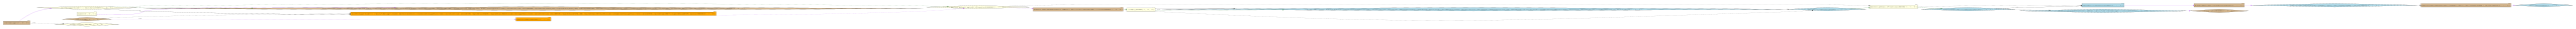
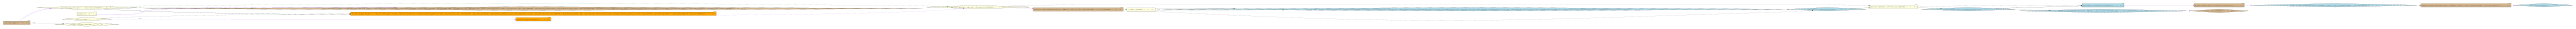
  digraph {
    fontname="Roboto Mono"
    rankdir=LR
    node [fillcolor=tan fontname="Roboto Mono" shape=diamond style=filled]
    edge [color=black fontname="Roboto Mono" style=dashed]
    n1 [fillcolor=lightyellow label="beanStore.getBean().map(null).ifPresent(null)@@@4@@@['1', '1', '0']"]
    n2 [fillcolor=lightyellow label="beanStore.getBean().ifPresent(null)@@@5@@@['1', '1', '0']" shape=folder]
    n3 [label="beanStore.beanCreateMethodFinder().addBean(,v.get()).find(\"createCallLogger\").run(null)@@@5@@@['1', '0', '0']" shape=folder]
    n4 [fillcolor=lightblue label="defaultClasses().get().ifPresent(null)@@@11@@@['1', '0', '0']"]
    n5 [fillcolor=lightblue label="resourceAs().ifPresent(null)@@@6@@@['0', '1', '0']" shape=folder]
    n6 [fillcolor=lightyellow label="v.isEmpty()@@@6@@@['1', '0', '0']" shape=folder]
    n7 [fillcolor=lightblue label="beanStore.beanCreateMethodFinder().addBean(,v.get()).find(\"createCallLogger\").run(null)@@@8@@@['0', '1', '0']"]
    n8 [label="beanStore.beanCreateMethodFinder().addBean(,v.get()).find(\"createCallLogger\").run(null)@@@9@@@['0', '1', '0']" shape=folder]
    n9 [fillcolor=lightblue label="return v.get()@@@10@@@['0', '1', '0']"]
    n10 [fillcolor=lightblue label="resourceAs().ifPresent(null)@@@9@@@['1', '0', '0']"]
    n11 [fillcolor=lightblue label="beanStore.beanCreateMethodFinder().addBean(,v.get()).find(\"createCallLogger\").run(null)@@@12@@@['1', '0', '0']"]
    n12 [label="defaultClasses().get().ifPresent(null)@@@7@@@['0', '1', '0']" shape=folder]
    n13 [label="return v.get()@@@13@@@['1', '0', '0']"]
    n14 [label="createCallLogger['1', '0', '0']" shape=folder]
    n15 [fillcolor=lightyellow label="Value<RestLogger.Builder> v = Value.empty()@@@3@@@['1', '0', '0']"]
    n16 [fillcolor=lightyellow label="BeanStore beanStore@@@2@@@['1', '0', '0']"]
    n17 [label="return RestLogger.create().normalRules(RestLoggerRule.create().statusFilter(null).level(SEVERE).requestDetail(HEADER).responseDetail(HEADER).enabled(CONDITIONAL).enabledTest(null).logStackTrace().build(),RestLoggerRule.create().statusFilter(null).level(WARNING).requestDetail(STATUS_LINE).responseDetail(STATUS_LINE).enabled(CONDITIONAL).enabledTest(null).logStackTrace().build()).debugRules(RestLoggerRule.create().level(SEVERE).requestDetail(ENTITY).responseDetail(ENTITY).logStackTrace().build())@@@3@@@['0', '0', '1']"]
    n18 [fillcolor=orange label="Value<RestLogger.Builder> v = Value.of(RestLogger.create().beanStore(beanStore).normalRules(RestLoggerRule.create().statusFilter(null).level(SEVERE).requestDetail(HEADER).responseDetail(HEADER).build(),RestLoggerRule.create().statusFilter(null).level(WARNING).requestDetail(STATUS_LINE).responseDetail(STATUS_LINE).build()).debugRules(RestLoggerRule.create().level(SEVERE).requestDetail(ENTITY).responseDetail(ENTITY).build()))@@@3@@@['0', '1', '0']" shape=folder]
    n19 [fillcolor=orange label="BeanStore beanStore@@@2@@@['0', '1', '0']" shape=folder]
    n20 [fillcolor=lightyellow label="builder['0', '0', '1']" shape=folder]
    n21 [fillcolor=lightblue label="v.set(RestLogger.create().beanStore(beanStore).normalRules(RestLoggerRule.create().statusFilter(null).level(SEVERE).requestDetail(HEADER).responseDetail(HEADER).build(),RestLoggerRule.create().statusFilter(null).level(WARNING).requestDetail(STATUS_LINE).responseDetail(STATUS_LINE).build()).debugRules(RestLoggerRule.create().level(SEVERE).requestDetail(ENTITY).responseDetail(ENTITY).build()))@@@7@@@['1', '0', '0']"]
-   n22 [label="createCallLogger['0', '1', '0']"]
+   n22 [fillcolor=lightyellow label="createCallLogger['0', '1', '0']"]
    n1 -> n2
    n1 -> n3 [color=purple]
    n2 -> n4 [color=darkgreen style=solid]
    n2 -> n5
    n3 -> n6 [color=darkgreen style=solid]
    n4 -> n5 [label=0 style=solid]
    n4 -> n11
    n5 -> n12 [color=purple style=solid]
    n6 -> n10
    n6 -> n21 [color=darkgreen label=true]
    n6 -> n21 [style=solid]
    n7 -> n8
    n8 -> n9 [color=purple style=solid]
    n10 -> n2 [color=darkgreen style=solid]
    n11 -> n13 [color=purple]
    n12 -> n7 [color=purple style=solid]
    n14 -> n15 [color=purple style=solid]
    n14 -> n16 [label=true]
    n15 -> n1 [color=darkgreen]
    n15 -> n17 [color=darkgreen label=0]
    n15 -> n18 [label=0 style=solid]
    n18 -> n1 [color=purple]
    n20 -> n17 [color=purple style=solid]
    n21 -> n10 [style=solid]
    n22 -> n18
    n22 -> n19 [color=purple label=true]
  }
